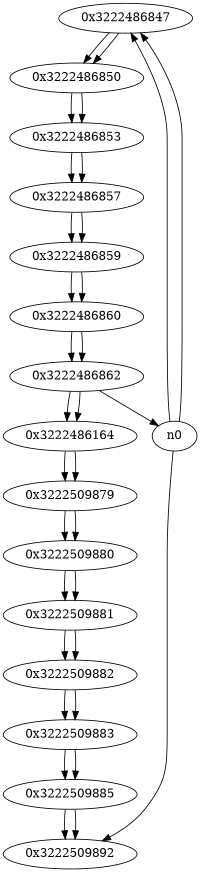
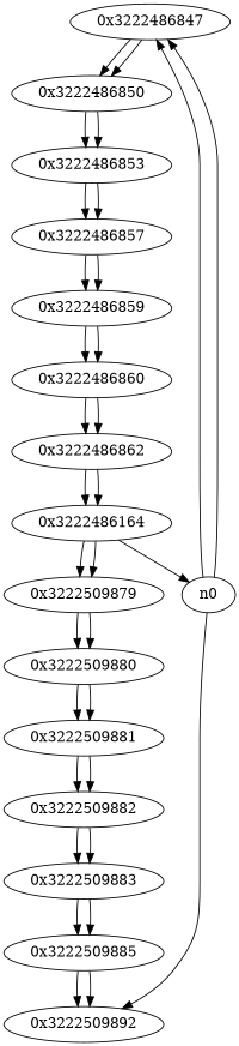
  digraph {
    n1 [label="0x3222486847"]
    n2 [label="0x3222486850"]
    n3 [label="0x3222486853"]
    n4 [label="0x3222486857"]
    n5 [label="0x3222486859"]
    n6 [label="0x3222486860"]
    n7 [label="0x3222486862"]
    n8 [label="0x3222486164"]
    n9 [label="0x3222509879"]
    n0
    n10 [label="0x3222509880"]
    n15 [label="0x3222509892"]
    n11 [label="0x3222509881"]
    n12 [label="0x3222509882"]
    n13 [label="0x3222509883"]
    n14 [label="0x3222509885"]
    n1 -> n2
    n1 -> n2
    n2 -> n3
    n2 -> n3
    n3 -> n4
    n3 -> n4
    n4 -> n5
    n4 -> n5
    n5 -> n6
    n5 -> n6
    n6 -> n7
    n6 -> n7
    n7 -> n8
    n7 -> n8
    n8 -> n9
    n8 -> n9
-   n7 -> n0
+   n8 -> n0
    n9 -> n10
    n9 -> n10
    n0 -> n1
    n0 -> n1
    n0 -> n15
    n10 -> n11
    n10 -> n11
    n11 -> n12
    n11 -> n12
    n12 -> n13
    n12 -> n13
    n13 -> n14
    n13 -> n14
    n14 -> n15
    n14 -> n15
  }
